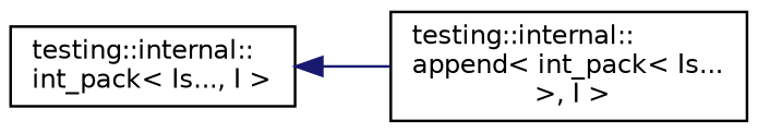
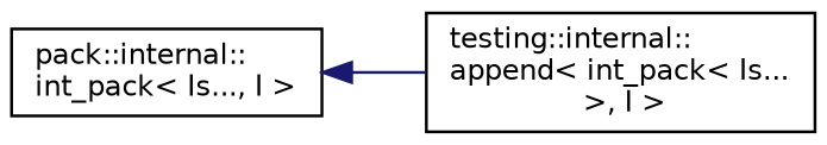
  digraph {
    rankdir=LR
    node [color=black fillcolor=white fontname=Helvetica fontsize=10 shape=record style=filled]
-   n1 [height=0.2 label="testing::internal::\lint_pack\< Is..., I \>" width=0.4]
+   n1 [height=0.2 label="pack::internal::\lint_pack\< Is..., I \>" width=0.4]
    n2 [height=0.2 label="testing::internal::\lappend\< int_pack\< Is...\l \>, I \>" width=0.4]
    n1 -> n2 [color=midnightblue dir=back fontname=Helvetica fontsize=10 labelfontname=Helvetica labelfontsize=10 style=solid]
  }
